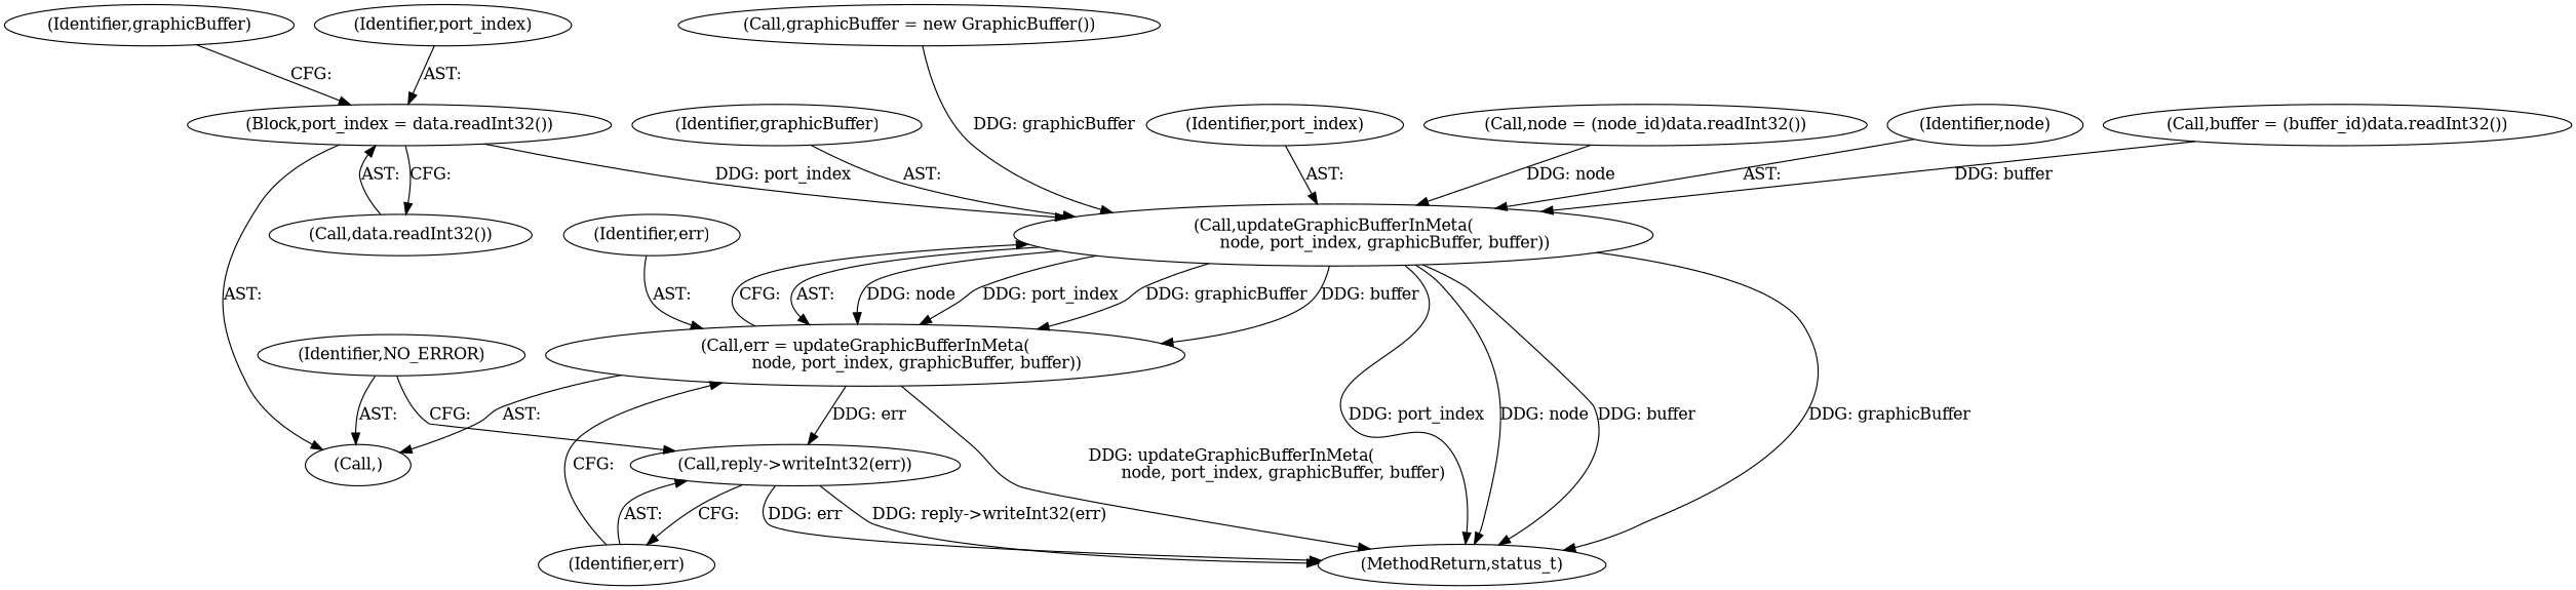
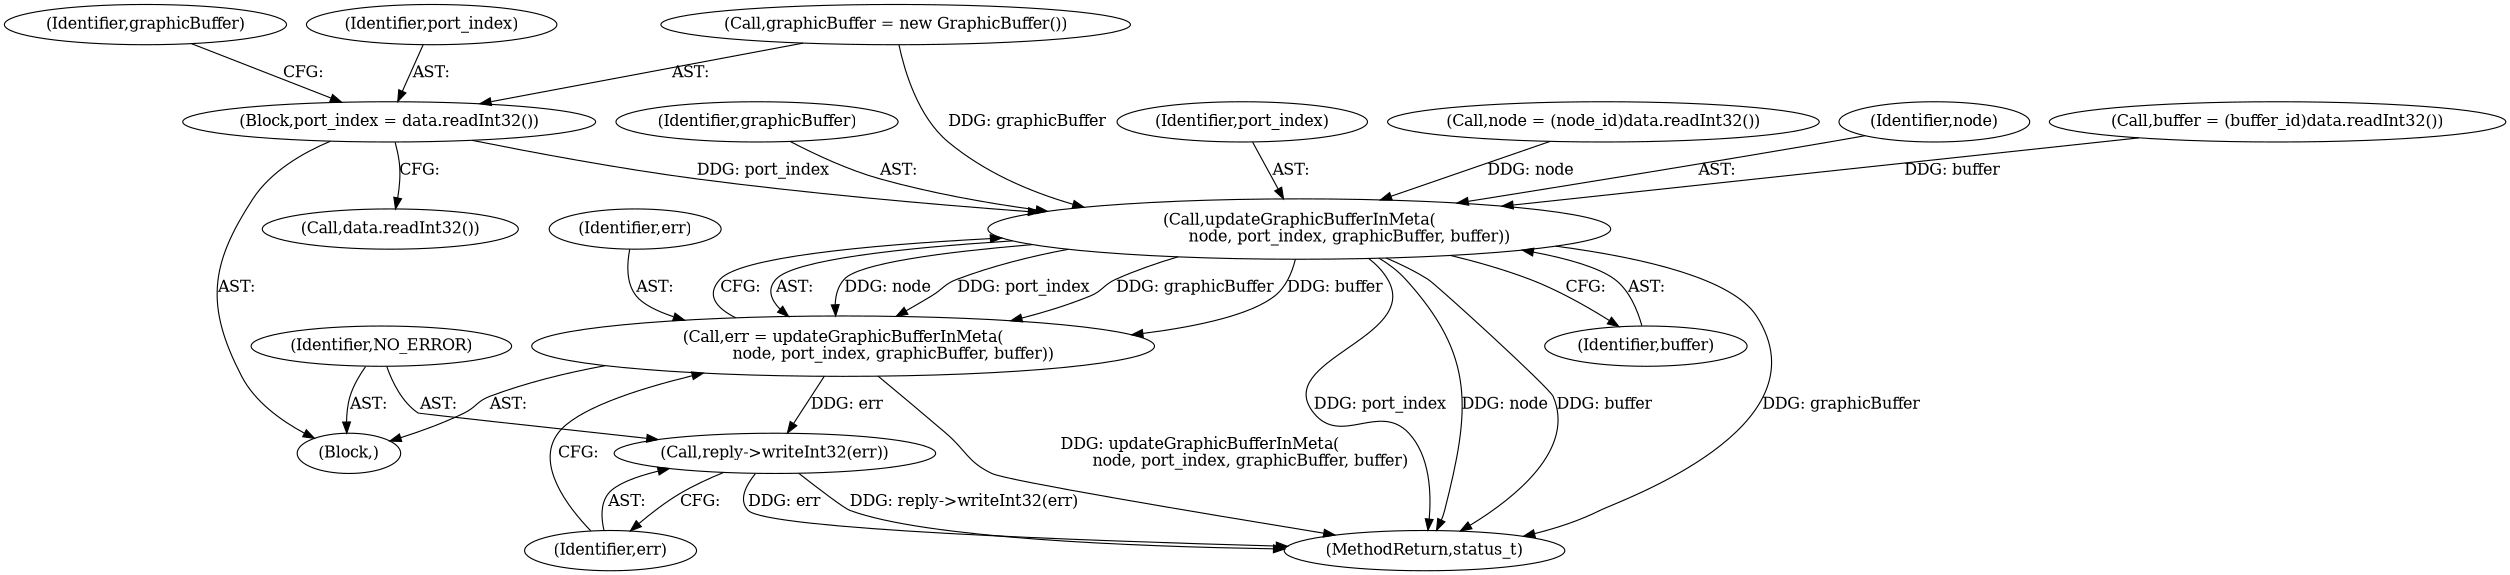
  digraph {
    n1 [label="(Block,port_index = data.readInt32())"]
    n2 [label="(Call,updateGraphicBufferInMeta(\n                    node, port_index, graphicBuffer, buffer))"]
    n3 [label="(Call,data.readInt32())"]
-   n4 [label="(Call,)"]
+   n4 [label="(Block,)"]
    n5 [label="(Call,err = updateGraphicBufferInMeta(\n                    node, port_index, graphicBuffer, buffer))"]
+   n6 [label="(Identifier,buffer)"]
    n7 [label="(MethodReturn,status_t)"]
    n8 [label="(Call,reply->writeInt32(err))"]
    n9 [label="(Identifier,err)"]
    n10 [label="(Identifier,port_index)"]
    n11 [label="(Call,node = (node_id)data.readInt32())"]
    n12 [label="(Identifier,NO_ERROR)"]
    n13 [label="(Identifier,node)"]
    n14 [label="(Call,buffer = (buffer_id)data.readInt32())"]
    n15 [label="(Identifier,graphicBuffer)"]
    n16 [label="(Identifier,graphicBuffer)"]
    n17 [label="(Identifier,port_index)"]
    n18 [label="(Identifier,err)"]
    n19 [label="(Call,graphicBuffer = new GraphicBuffer())"]
    n1 -> n2 [label="DDG: port_index"]
    n1 -> n3 [label="CFG: "]
    n1 -> n4 [label="AST: "]
    n2 -> n5 [label="AST: "]
    n2 -> n5 [label="DDG: node"]
    n2 -> n5 [label="DDG: port_index"]
    n2 -> n5 [label="DDG: graphicBuffer"]
    n2 -> n5 [label="DDG: buffer"]
+   n2 -> n6 [label="CFG: "]
    n2 -> n7 [label="DDG: graphicBuffer"]
    n2 -> n7 [label="DDG: port_index"]
    n2 -> n7 [label="DDG: node"]
    n2 -> n7 [label="DDG: buffer"]
-   n3 -> n1 [label="AST: "]
+   n19 -> n1 [label="AST: "]
    n5 -> n2 [label="CFG: "]
    n5 -> n4 [label="AST: "]
    n5 -> n7 [label="DDG: updateGraphicBufferInMeta(\n                    node, port_index, graphicBuffer, buffer)"]
    n5 -> n8 [label="DDG: err"]
+   n6 -> n2 [label="AST: "]
    n8 -> n7 [label="DDG: reply->writeInt32(err)"]
    n8 -> n7 [label="DDG: err"]
    n8 -> n9 [label="CFG: "]
    n9 -> n5 [label="CFG: "]
    n9 -> n8 [label="AST: "]
    n10 -> n2 [label="AST: "]
    n11 -> n2 [label="DDG: node"]
    n12 -> n4 [label="AST: "]
-   n12 -> n8 [label="CFG: "]
+   n12 -> n8 [label="AST: "]
    n13 -> n2 [label="AST: "]
    n14 -> n2 [label="DDG: buffer"]
    n15 -> n2 [label="AST: "]
    n16 -> n1 [label="CFG: "]
    n17 -> n1 [label="AST: "]
    n18 -> n5 [label="AST: "]
    n19 -> n2 [label="DDG: graphicBuffer"]
  }
